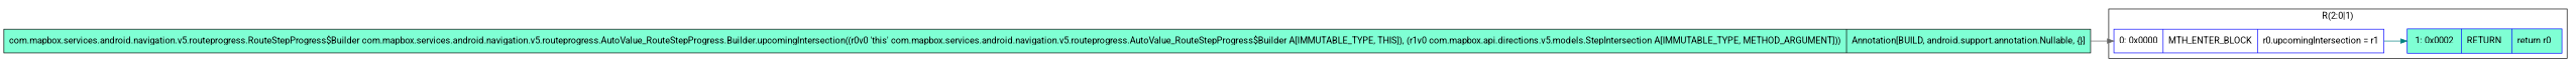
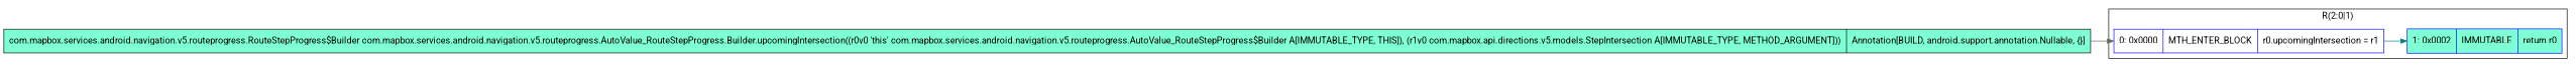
  digraph {
    rankdir=LR
    fontname=Roboto
    node [color=blue shape=record style=filled fillcolor=aquamarine fontname=Roboto]
    edge [fontname=Roboto]
    n1 [label="{0\:\ 0x0000|MTH_ENTER_BLOCK\l|r0.upcomingIntersection = r1\l}" fillcolor=white]
-   n2 [label="{1\:\ 0x0002|RETURN\l|return r0\l}"]
+   n2 [label="{1\:\ 0x0002|IMMUTABLE\l|return r0\l}"]
    n3 [label="{com.mapbox.services.android.navigation.v5.routeprogress.RouteStepProgress$Builder com.mapbox.services.android.navigation.v5.routeprogress.AutoValue_RouteStepProgress.Builder.upcomingIntersection((r0v0 'this' com.mapbox.services.android.navigation.v5.routeprogress.AutoValue_RouteStepProgress$Builder A[IMMUTABLE_TYPE, THIS]), (r1v0 com.mapbox.api.directions.v5.models.StepIntersection A[IMMUTABLE_TYPE, METHOD_ARGUMENT]))  | Annotation[BUILD, android.support.annotation.Nullable, \{\}]\l}" color=""]
    subgraph cluster_1 {
      label="R(2:0|1)"
      n1
      n2
    }
    n1 -> n2 [color=teal]
    n3 -> n1 [color=gray40]
  }
